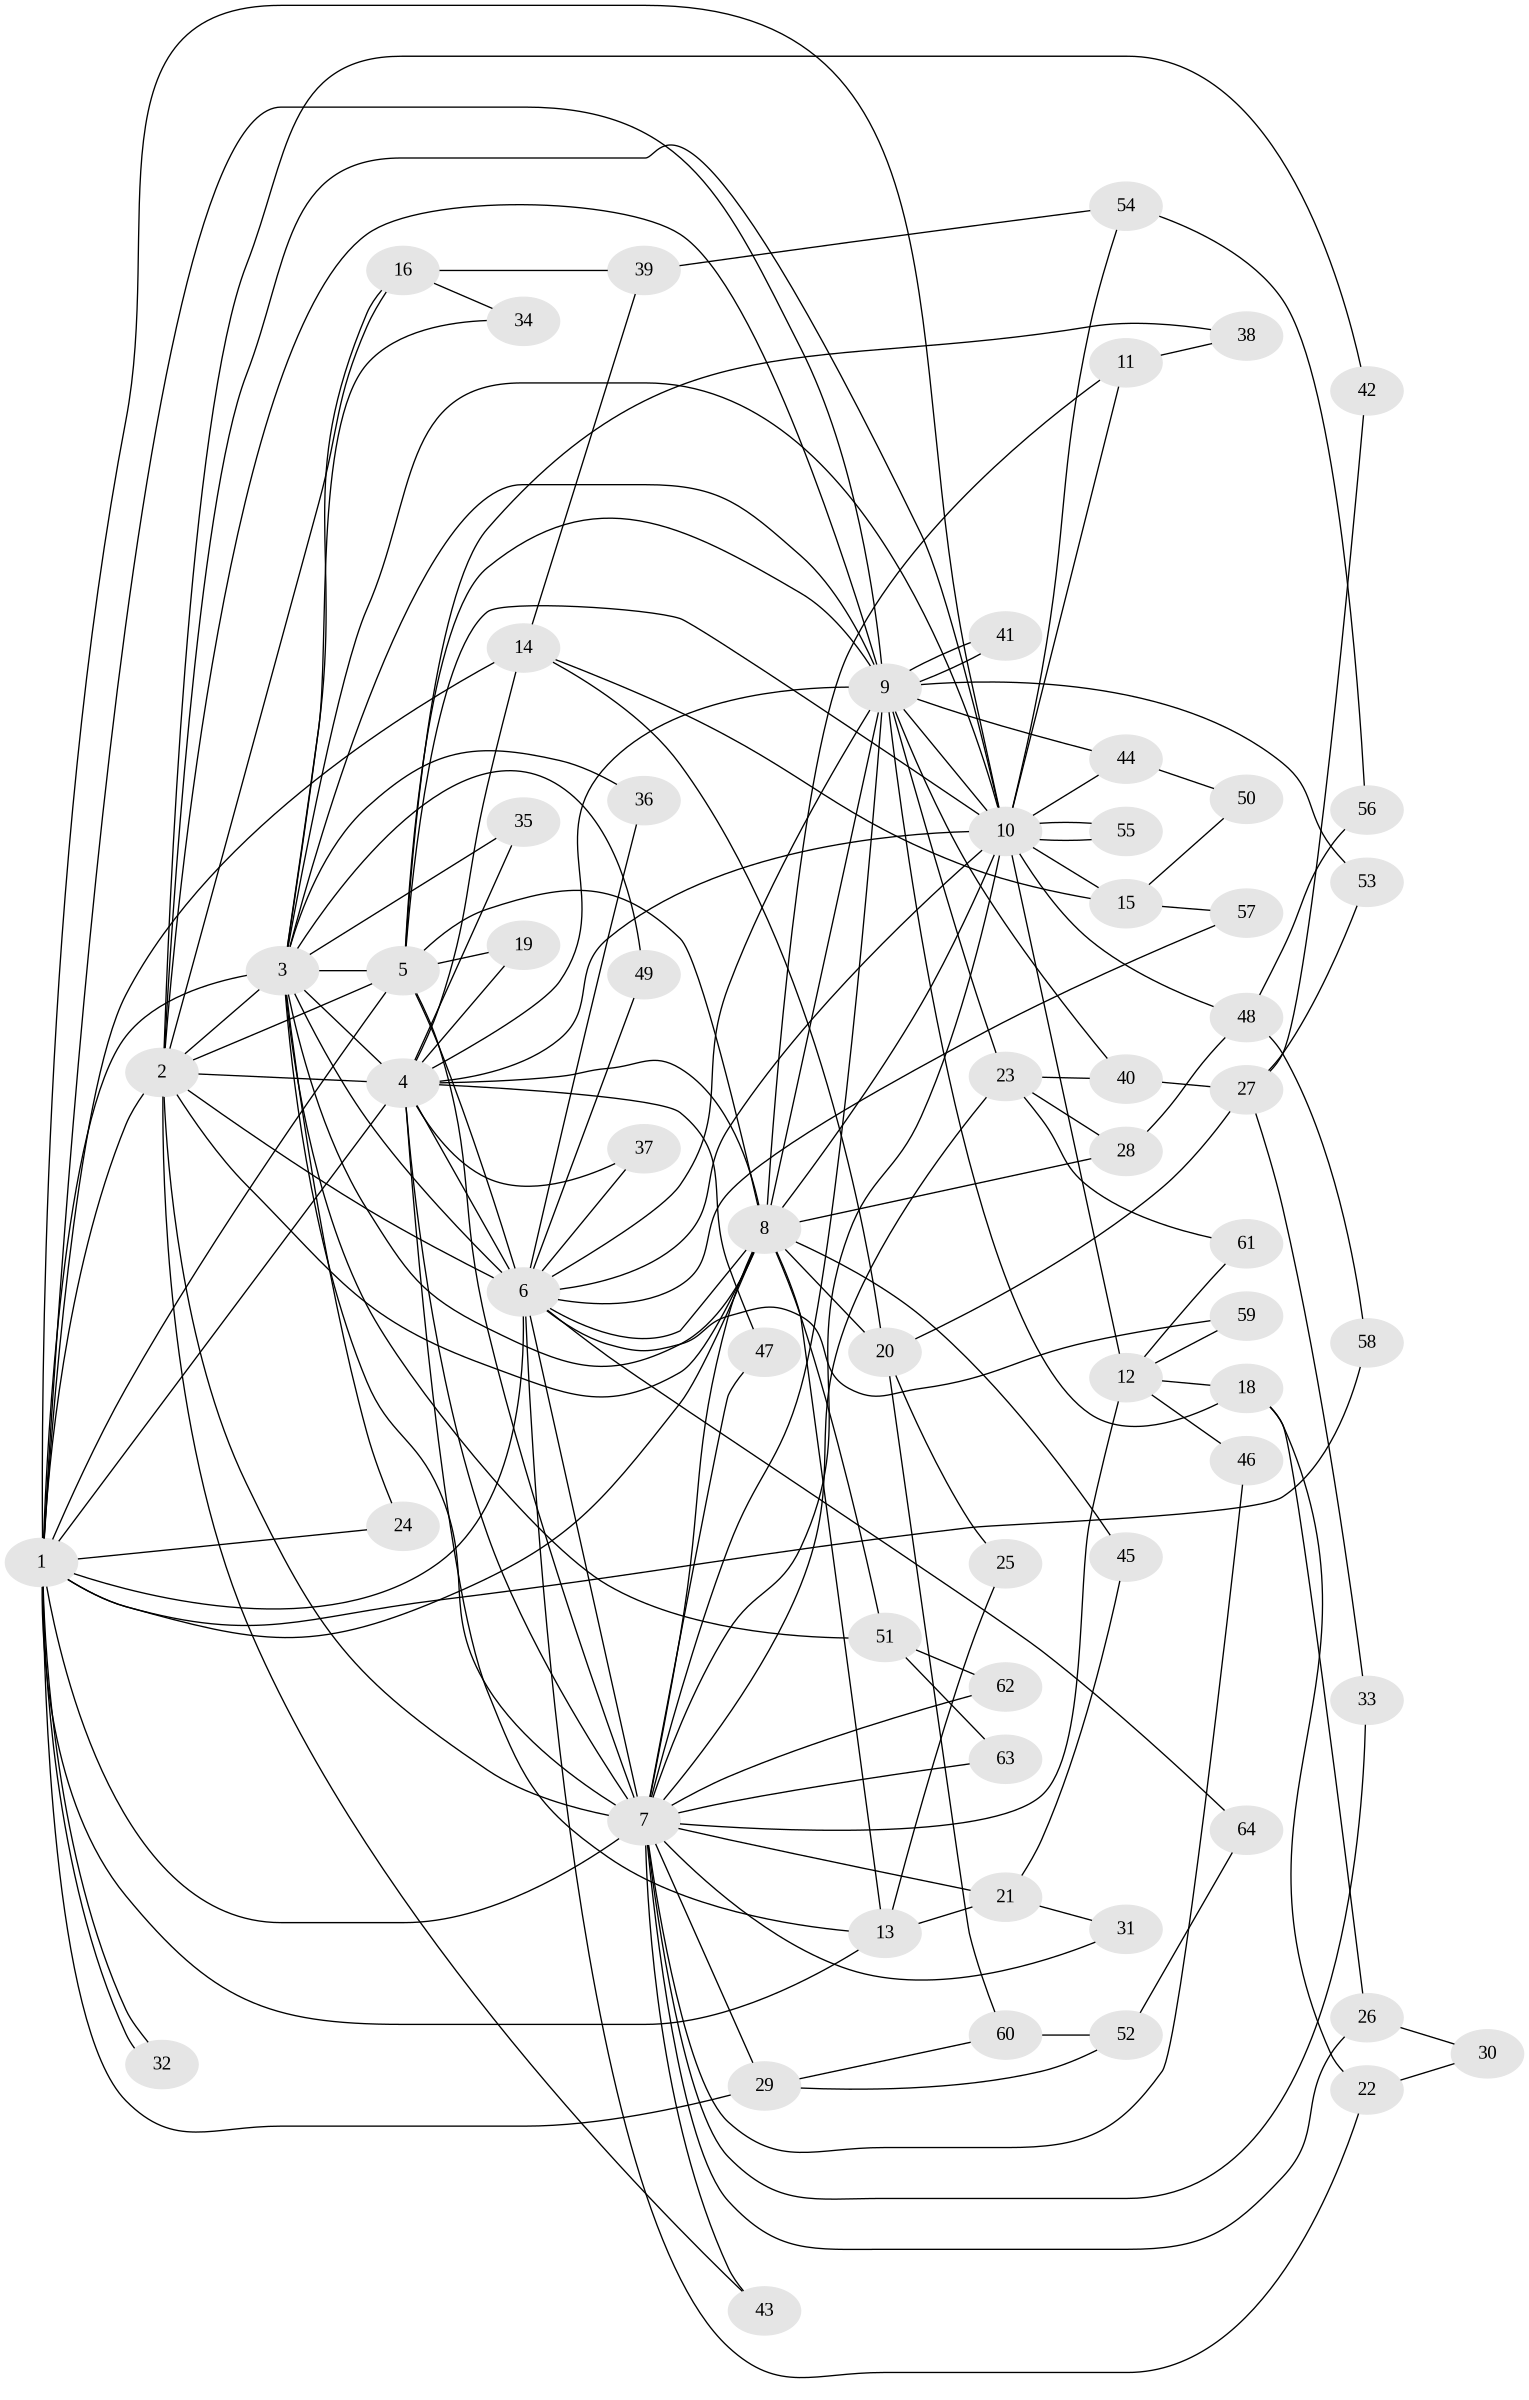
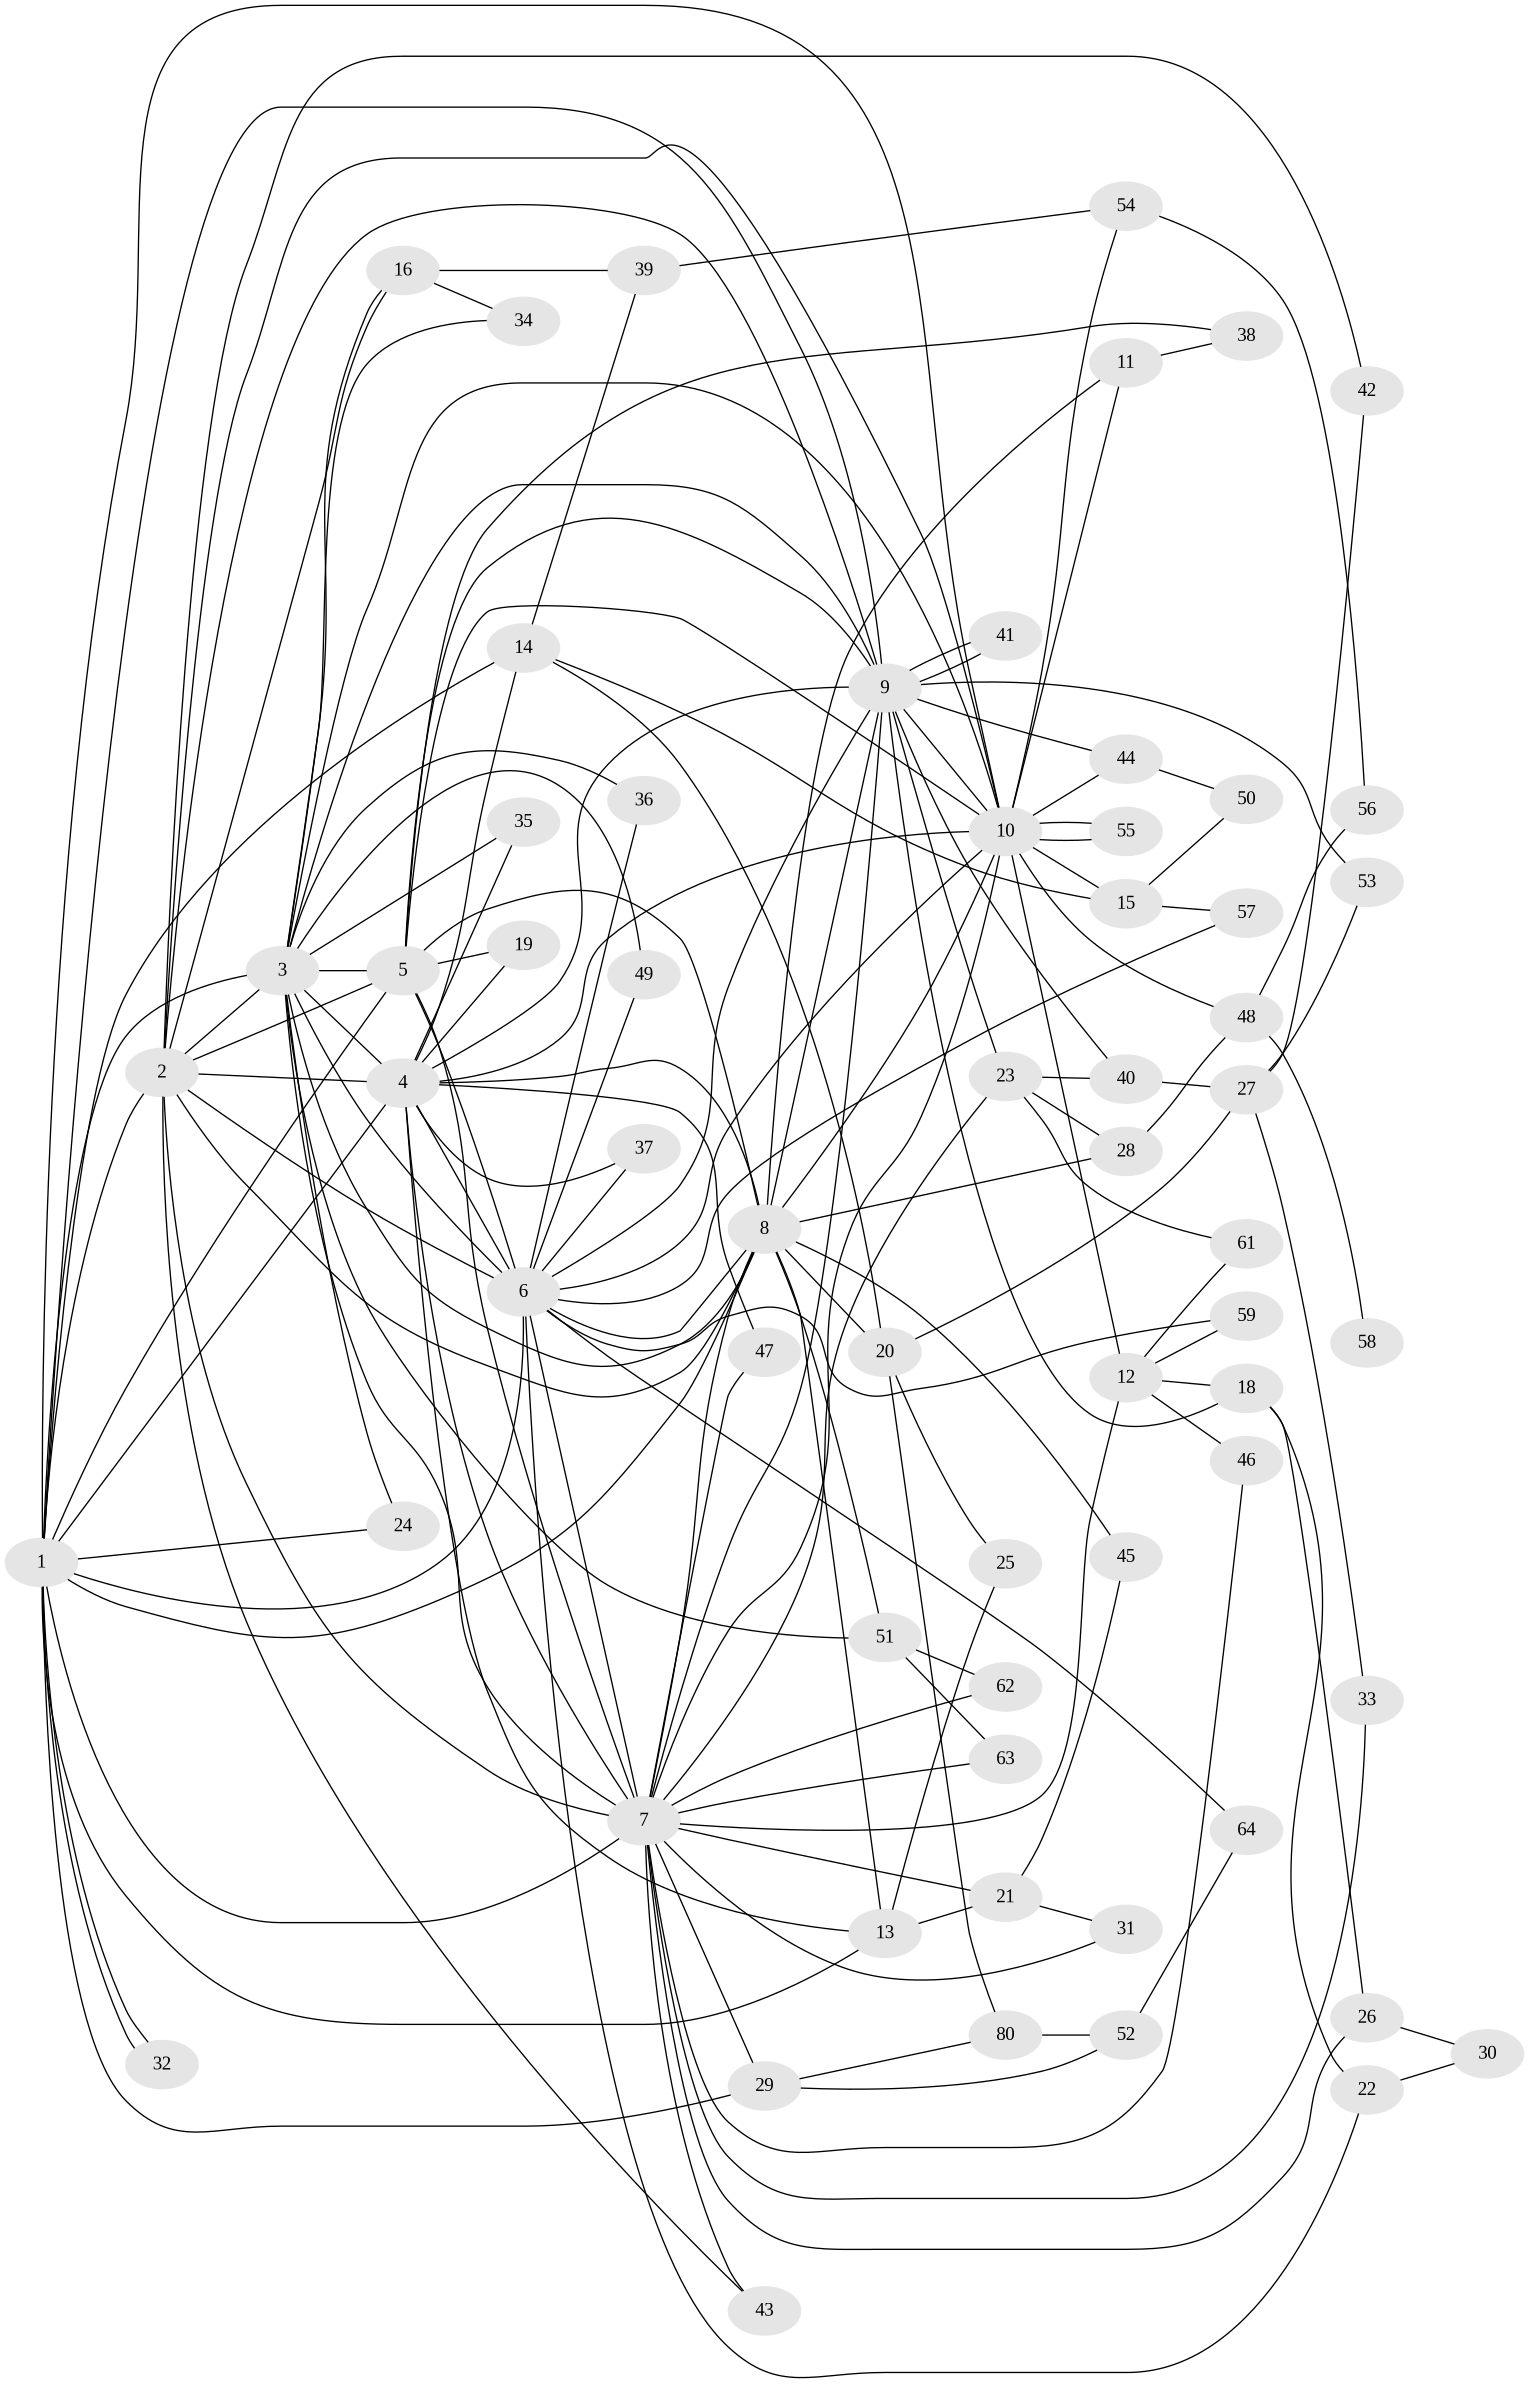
  graph {
    fontname="Liberation Serif"
    rankdir=LR
    node [color=gray90 fontname="Liberation Serif" style=filled]
    edge [fontname="Liberation Serif"]
    1
    2
    3
    4
    5
    6
    7
    8
    9
    10
    13
    14
    24
    29
    32
    58
    16
    42
    43
    34
    35
    36
    49
    51
    19
    37
    47
    38
    22
    57
    59
    64
    12
    21
    23
    26
    31
    33
    46
    62
    63
    11
    20
    28
    45
    18
    40
    41
    44
    53
    15
    48
    54
    55
    25
    39
    52
-   60
+   60 [label=80]
    30
    61
    27
    50
    56
    1 -- 2
    1 -- 3
    1 -- 4
    1 -- 5
    1 -- 6
    1 -- 7
    1 -- 8
    1 -- 9
    1 -- 10
    1 -- 13
    1 -- 14
    1 -- 24
    1 -- 29
    1 -- 32
    1 -- 32
-   1 -- 58
    2 -- 3
    2 -- 4
    2 -- 5
    2 -- 6
    2 -- 7
    2 -- 8
    2 -- 9
    2 -- 10
    2 -- 16
    2 -- 42
    2 -- 43
    3 -- 4
    3 -- 5
    3 -- 6
    3 -- 7
    3 -- 8
    3 -- 9
    3 -- 10
    3 -- 24
    3 -- 16
    3 -- 34
    3 -- 35
    3 -- 36
    3 -- 49
    3 -- 51
    4 -- 6
    4 -- 7
    4 -- 8
    4 -- 9
    4 -- 10
    4 -- 13
    4 -- 14
    4 -- 35
    4 -- 19
    4 -- 37
    4 -- 47
    5 -- 6
    5 -- 7
    5 -- 8
    5 -- 9
    5 -- 10
    5 -- 19
    5 -- 38
    6 -- 7
    6 -- 8
    6 -- 9
    6 -- 10
    6 -- 36
    6 -- 49
    6 -- 37
    6 -- 22
    6 -- 57
    6 -- 59
    6 -- 64
    7 -- 8
    7 -- 9
    7 -- 10
    7 -- 29
    7 -- 43
    7 -- 47
    7 -- 12
    7 -- 21
    7 -- 23
    7 -- 26
    7 -- 31
    7 -- 33
    7 -- 46
    7 -- 62
    7 -- 63
    8 -- 9
    8 -- 10
    8 -- 13
    8 -- 51
    8 -- 11
    8 -- 20
    8 -- 28
    8 -- 45
    9 -- 10
    9 -- 23
    9 -- 18
    9 -- 40
    9 -- 41
    9 -- 41
    9 -- 44
    9 -- 53
    10 -- 12
    10 -- 11
    10 -- 44
    10 -- 15
    10 -- 48
    10 -- 54
    10 -- 55
    10 -- 55
    13 -- 21
    13 -- 25
    14 -- 20
    14 -- 15
    14 -- 39
    29 -- 52
    29 -- 60
    16 -- 34
    16 -- 39
    51 -- 62
    51 -- 63
    22 -- 30
    12 -- 59
    12 -- 46
    12 -- 18
    12 -- 61
    21 -- 31
    21 -- 45
    23 -- 28
    23 -- 40
    23 -- 61
    26 -- 30
    11 -- 38
    20 -- 25
    20 -- 60
    20 -- 27
    28 -- 48
    18 -- 22
    18 -- 26
    40 -- 27
    44 -- 50
    15 -- 57
    15 -- 50
    48 -- 58
    48 -- 56
    54 -- 56
    39 -- 54
    52 -- 64
    60 -- 52
    27 -- 42
    27 -- 33
    27 -- 53
  }
